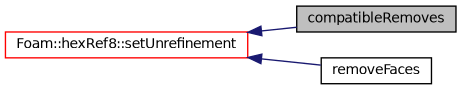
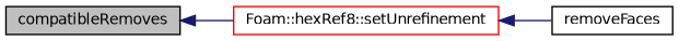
  digraph {
    rankdir=LR
    node [color=black fontname=Helvetica fontsize=10 shape=record]
    edge [color=midnightblue dir=back fontname=Helvetica fontsize=10 labelfontname=Helvetica labelfontsize=10 style=solid]
    n1 [fillcolor=grey75 fontcolor=black height=0.2 label=compatibleRemoves style=filled width=0.4]
    n2 [color=red height=0.2 label="Foam::hexRef8::setUnrefinement" width=0.4]
    n3 [height=0.2 label=removeFaces width=0.4]
-   n2 -> n1
+   n1 -> n2
    n2 -> n3
  }
